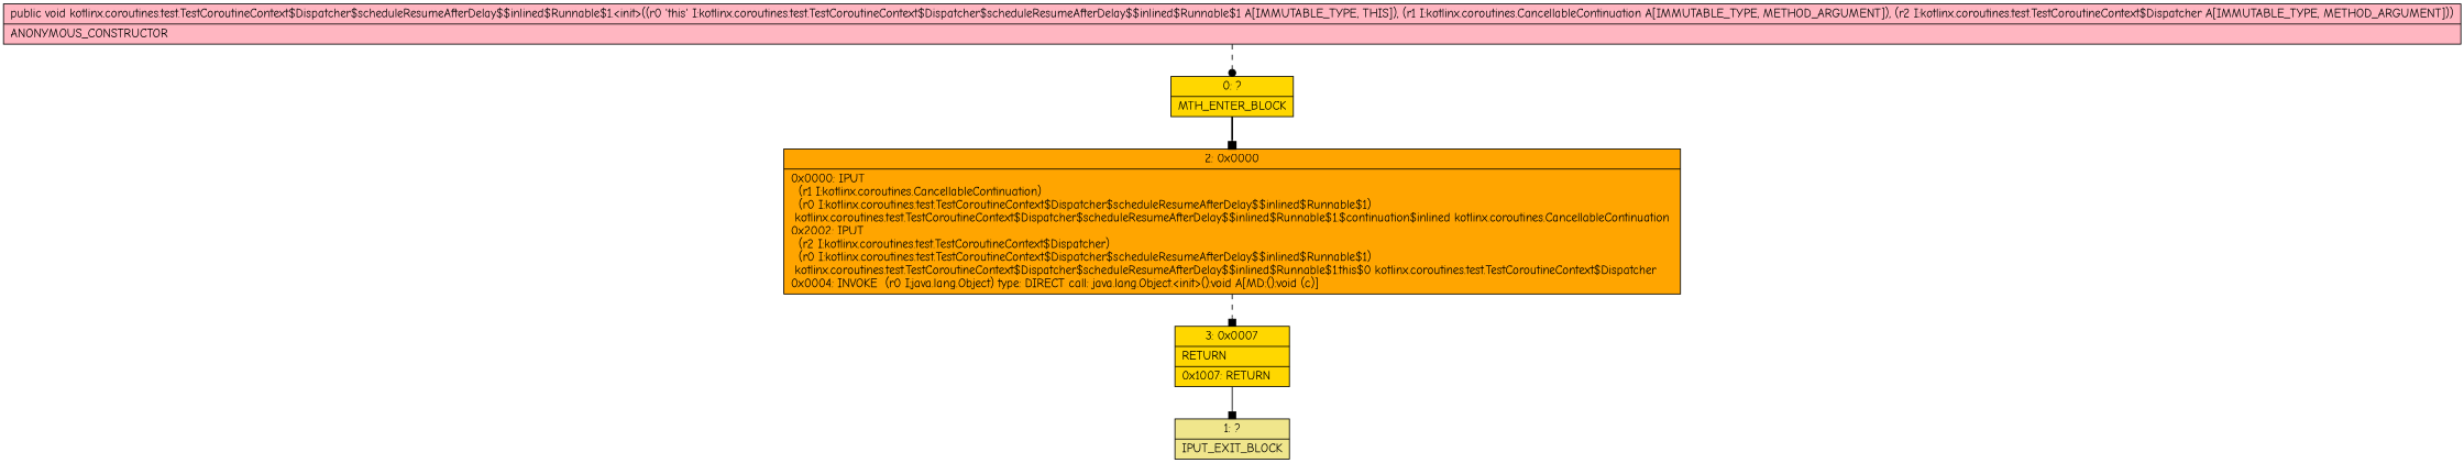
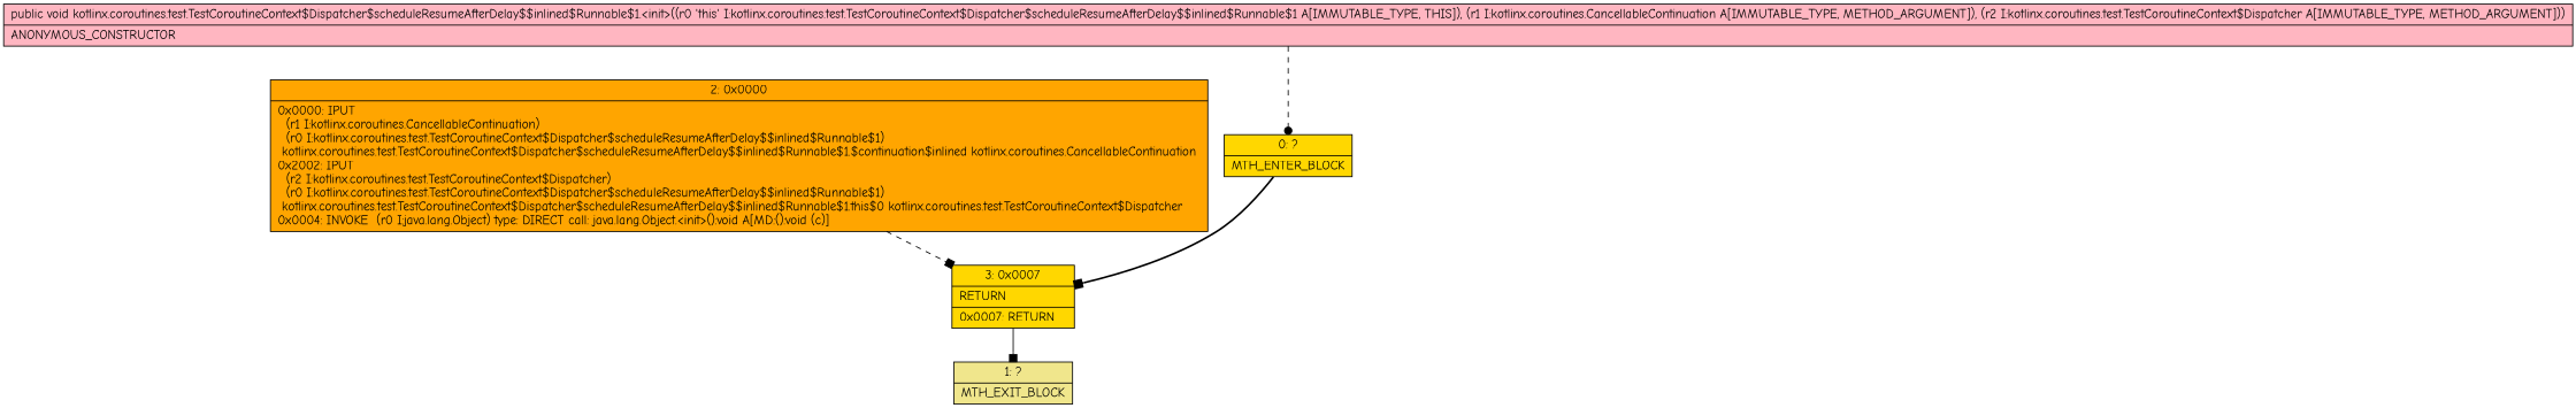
  digraph {
    fontname="Comic Neue"
    node [fillcolor=gold fontname="Comic Neue" shape=record style=filled]
    edge [arrowhead=box fontname="Comic Neue" style=dashed]
    n1 [label="{0\:\ ?|MTH_ENTER_BLOCK\l}"]
    n2 [fillcolor=orange label="{2\:\ 0x0000|0x0000: IPUT  \l  (r1 I:kotlinx.coroutines.CancellableContinuation)\l  (r0 I:kotlinx.coroutines.test.TestCoroutineContext$Dispatcher$scheduleResumeAfterDelay$$inlined$Runnable$1)\l kotlinx.coroutines.test.TestCoroutineContext$Dispatcher$scheduleResumeAfterDelay$$inlined$Runnable$1.$continuation$inlined kotlinx.coroutines.CancellableContinuation \l0x2002: IPUT  \l  (r2 I:kotlinx.coroutines.test.TestCoroutineContext$Dispatcher)\l  (r0 I:kotlinx.coroutines.test.TestCoroutineContext$Dispatcher$scheduleResumeAfterDelay$$inlined$Runnable$1)\l kotlinx.coroutines.test.TestCoroutineContext$Dispatcher$scheduleResumeAfterDelay$$inlined$Runnable$1.this$0 kotlinx.coroutines.test.TestCoroutineContext$Dispatcher \l0x0004: INVOKE  (r0 I:java.lang.Object) type: DIRECT call: java.lang.Object.\<init\>():void A[MD:():void (c)]\l}"]
-   n3 [label="{3\:\ 0x0007|RETURN\l|0x1007: RETURN   \l}"]
-   n4 [fillcolor=khaki label="{1\:\ ?|IPUT_EXIT_BLOCK\l}"]
+   n3 [label="{3\:\ 0x0007|RETURN\l|0x0007: RETURN   \l}"]
+   n4 [fillcolor=khaki label="{1\:\ ?|MTH_EXIT_BLOCK\l}"]
    n5 [fillcolor=lightpink label="{public void kotlinx.coroutines.test.TestCoroutineContext$Dispatcher$scheduleResumeAfterDelay$$inlined$Runnable$1.\<init\>((r0 'this' I:kotlinx.coroutines.test.TestCoroutineContext$Dispatcher$scheduleResumeAfterDelay$$inlined$Runnable$1 A[IMMUTABLE_TYPE, THIS]), (r1 I:kotlinx.coroutines.CancellableContinuation A[IMMUTABLE_TYPE, METHOD_ARGUMENT]), (r2 I:kotlinx.coroutines.test.TestCoroutineContext$Dispatcher A[IMMUTABLE_TYPE, METHOD_ARGUMENT]))  | ANONYMOUS_CONSTRUCTOR\l}"]
-   n1 -> n2 [style=bold]
+   n1 -> n3 [style=bold]
    n2 -> n3
    n3 -> n4 [style=solid]
    n5 -> n1 [arrowhead=dot]
  }
